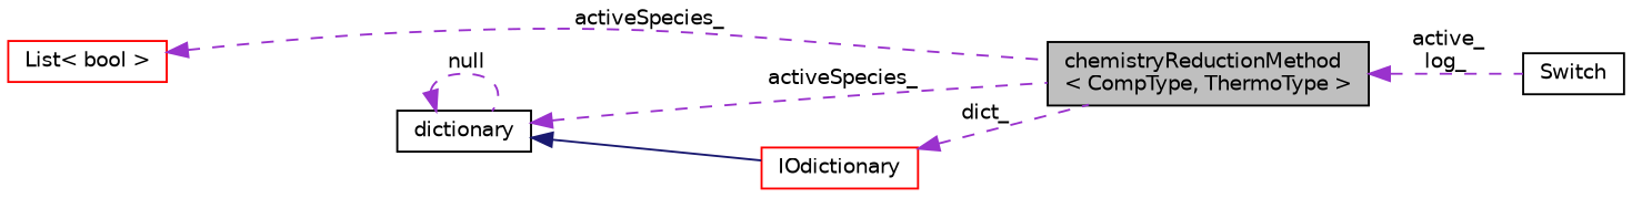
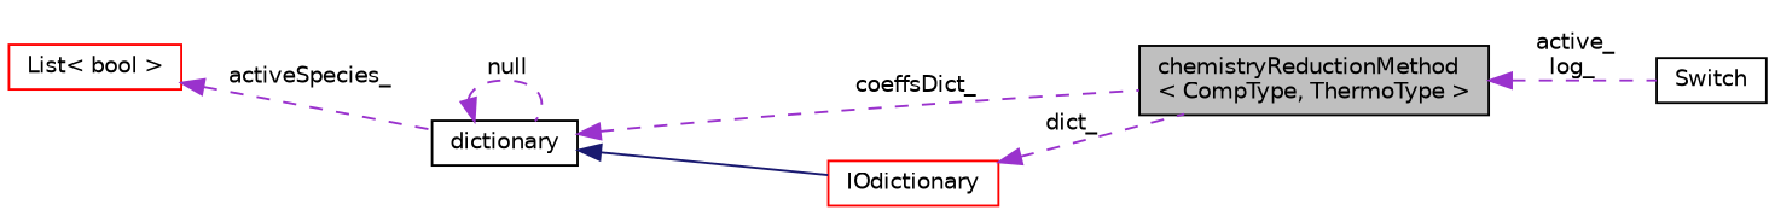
  digraph {
    rankdir=LR
    node [color=black fontname=Helvetica fontsize=10 shape=record]
    edge [color=darkorchid3 dir=back fontname=Helvetica fontsize=10 labelfontname=Helvetica labelfontsize=10 style=dashed]
    n1 [fillcolor=grey75 fontcolor=black height=0.2 label="chemistryReductionMethod\l\< CompType, ThermoType \>" style=filled width=0.4]
    n2 [height=0.2 label=Switch width=0.4]
    n3 [color=red height=0.2 label=IOdictionary width=0.4]
    n4 [height=0.2 label=dictionary width=0.4]
    n5 [color=red height=0.2 label="List\< bool \>" width=0.4]
    n1 -> n2 [label=" active_\nlog_"]
    n3 -> n1 [label=" dict_"]
-   n4 -> n1 [label=" activeSpecies_"]
+   n4 -> n1 [label=" coeffsDict_"]
    n4 -> n3 [color=midnightblue style=solid]
    n4 -> n4 [label=" null"]
-   n5 -> n1 [label=" activeSpecies_"]
+   n5 -> n4 [label=" activeSpecies_"]
  }
